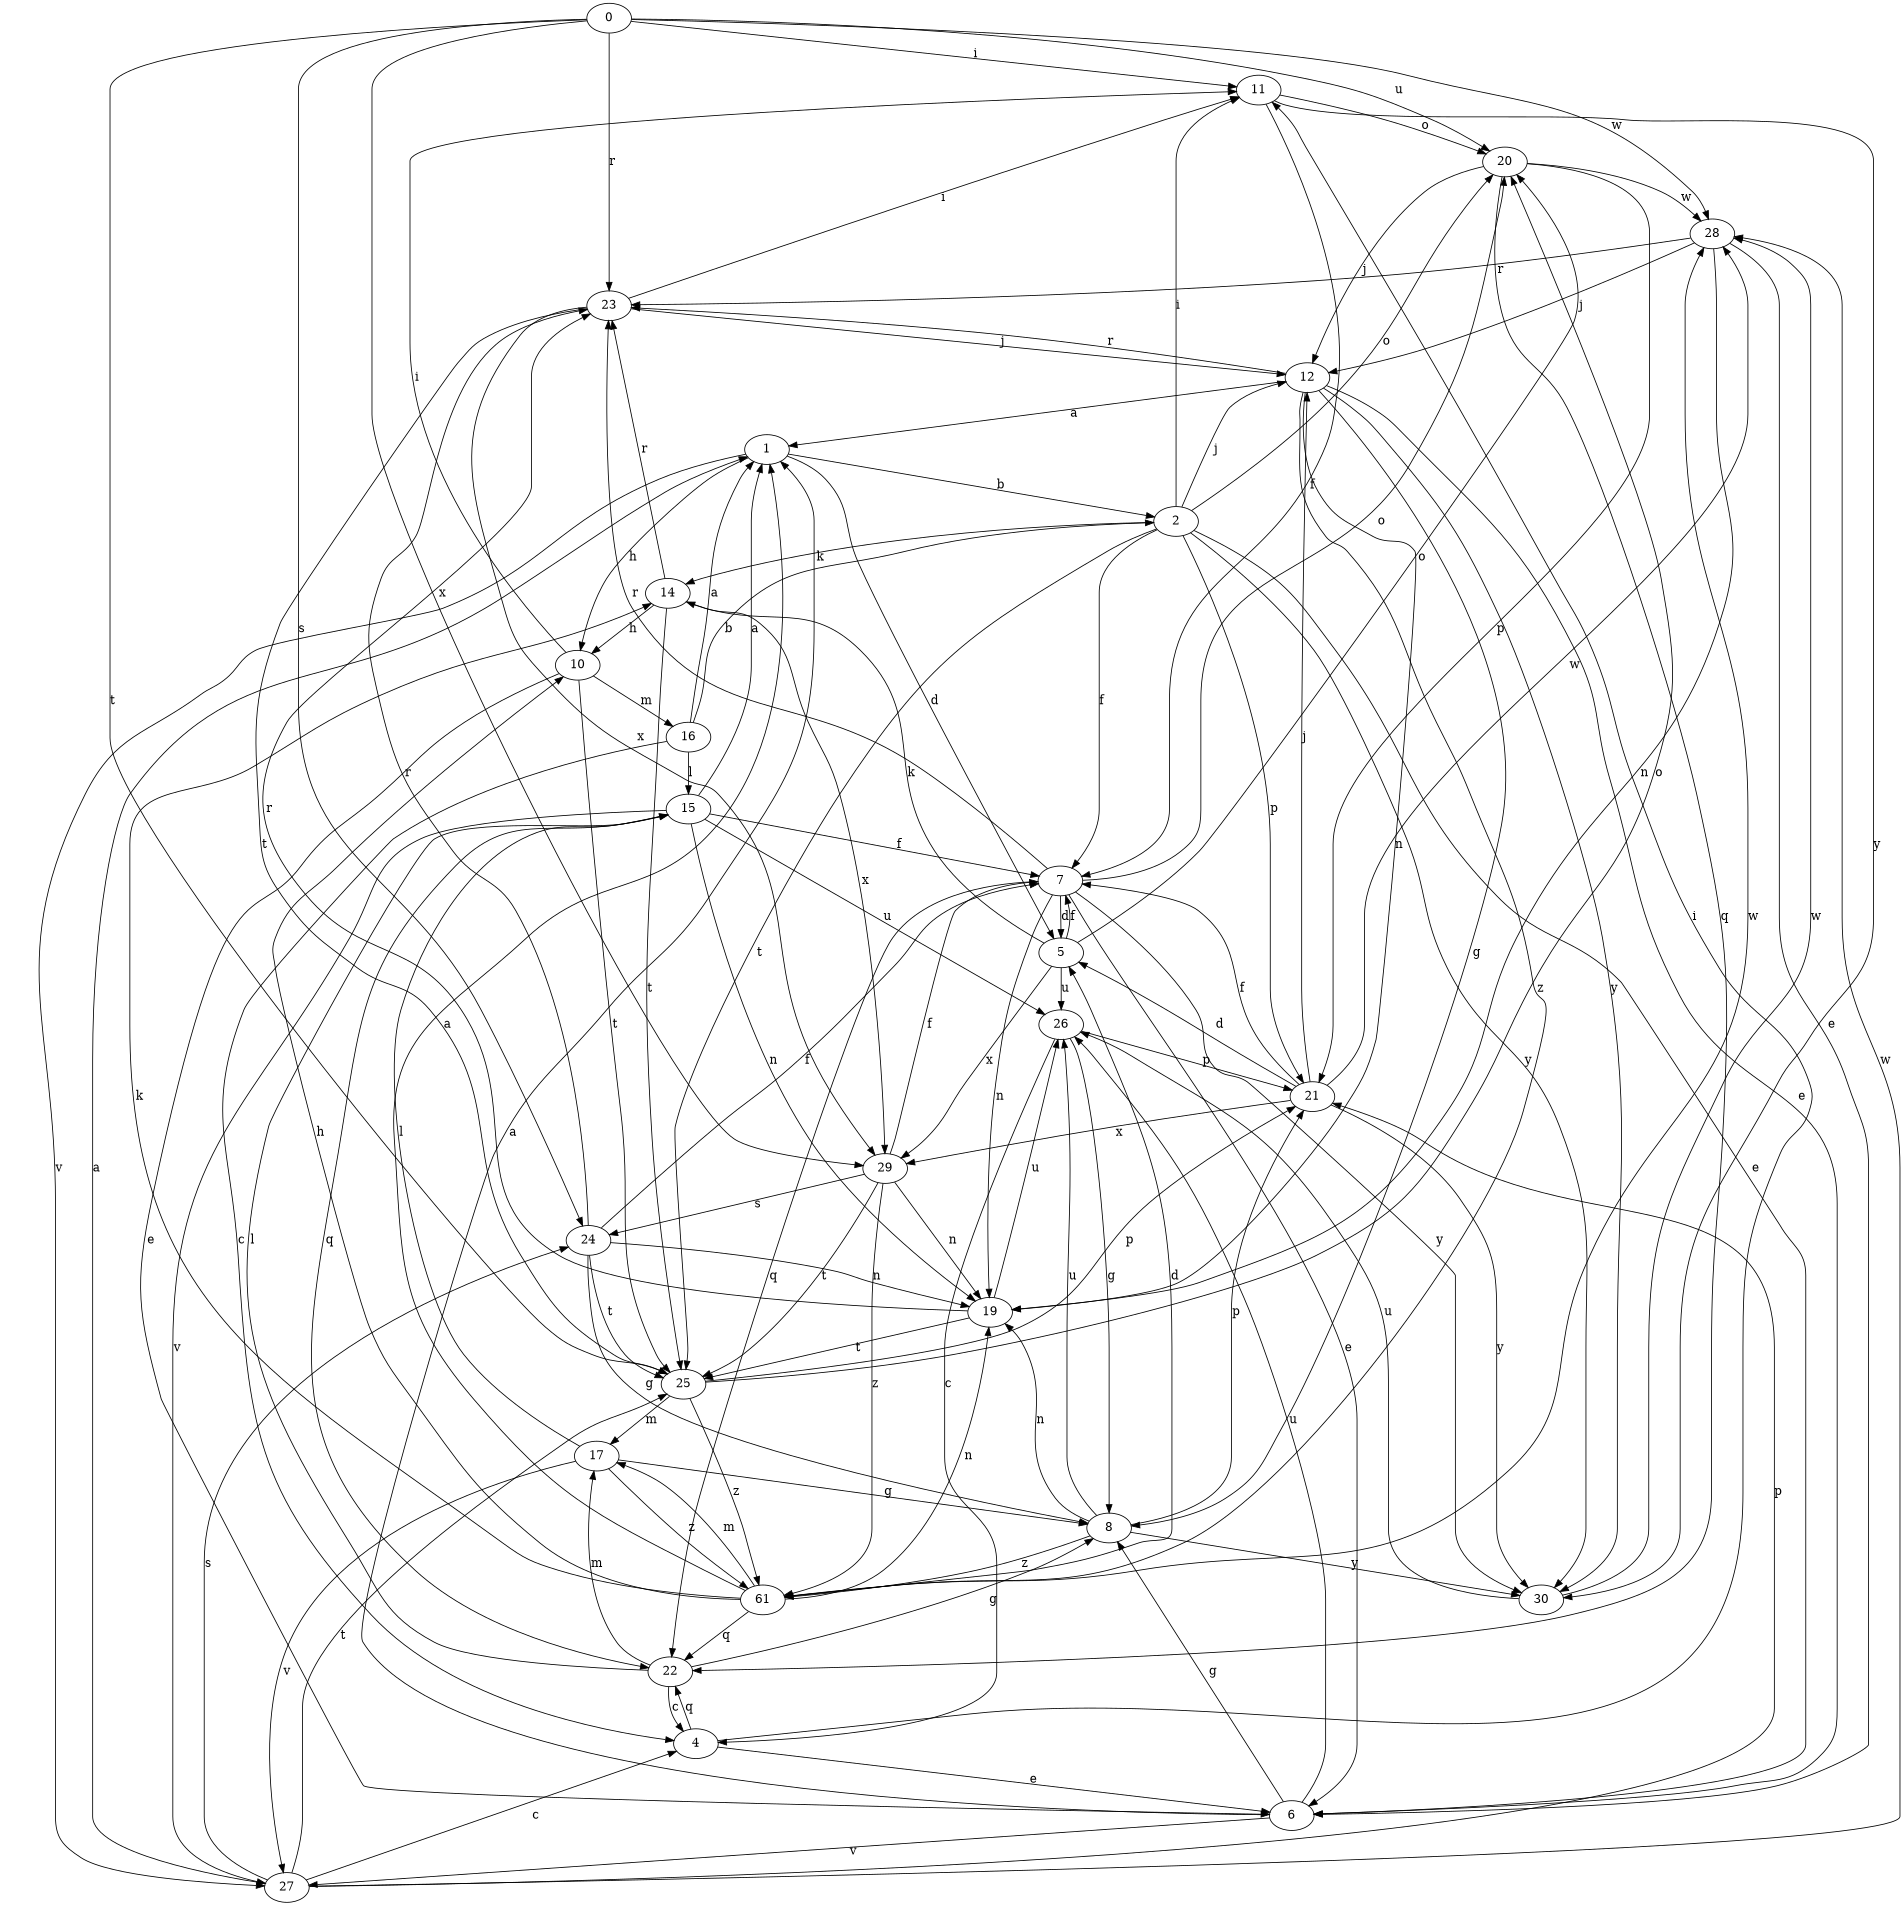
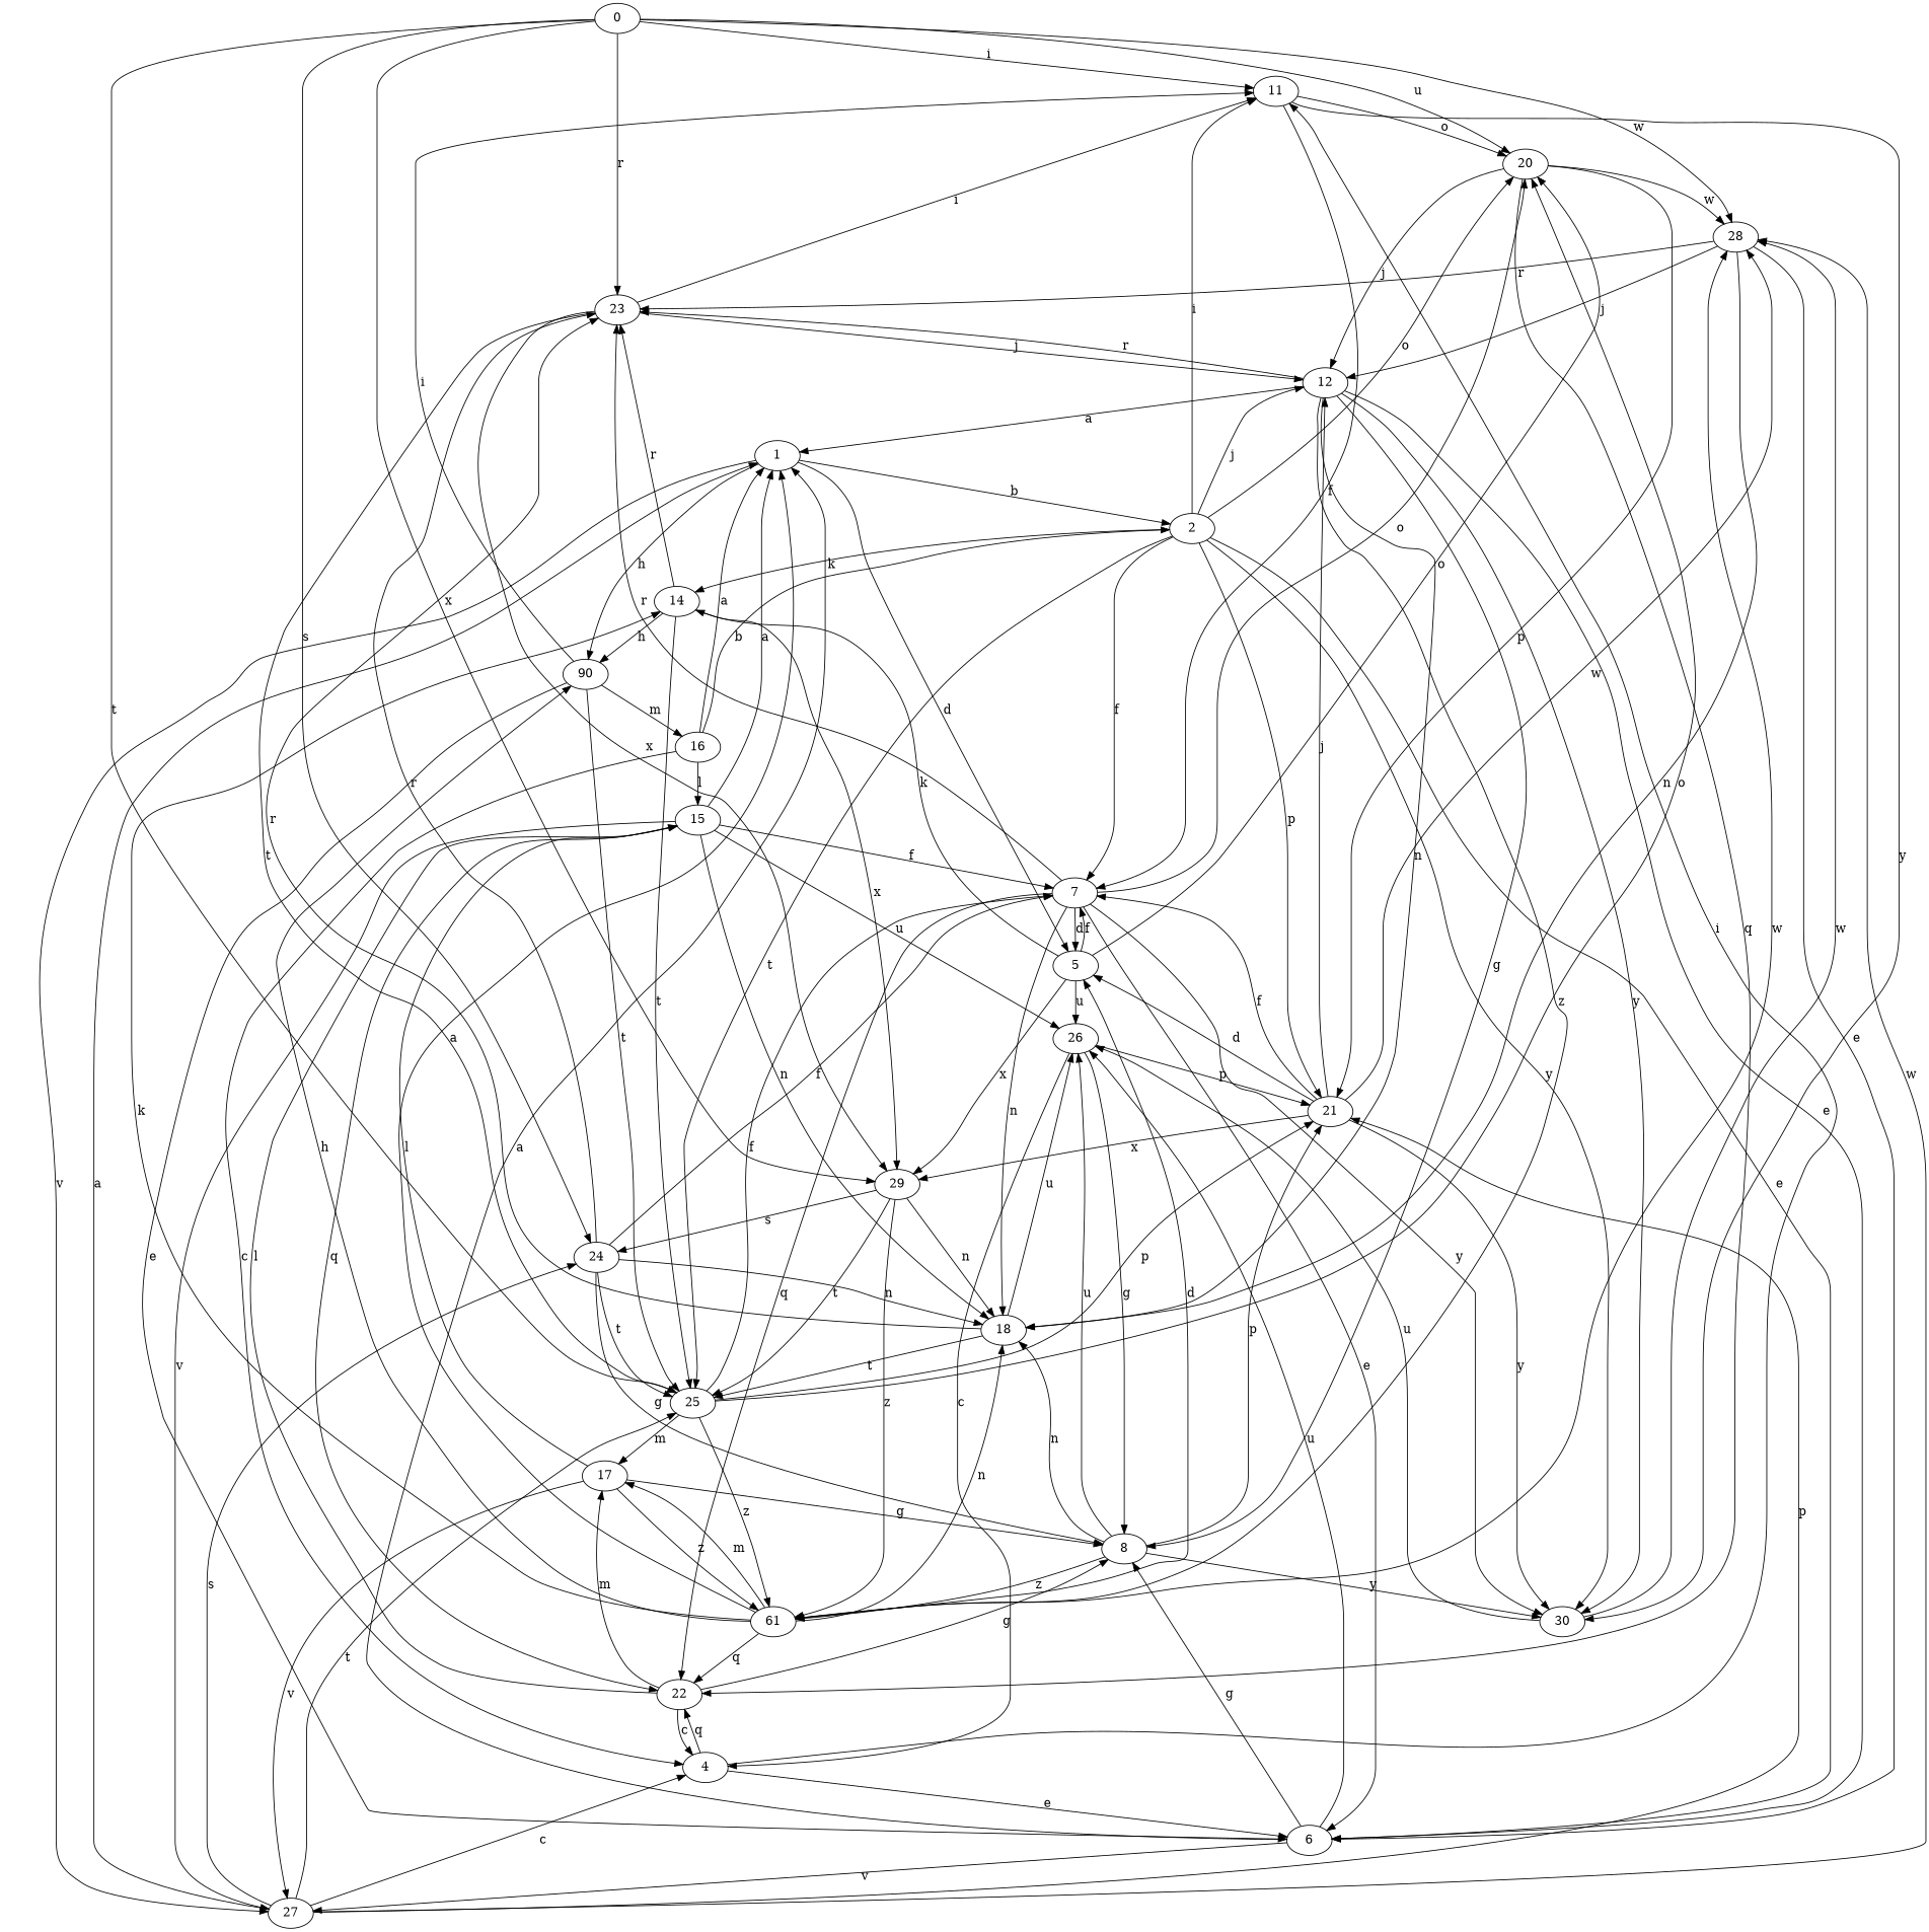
  strict digraph {
    0
    11
    20
    23
    24
    25
    28
    29
    7
    30
    12
    21
    22
    8
-   18 [label=19]
+   18
    n16 [label=61]
    17
    6
    1
    2
    5
-   10
+   10 [label=90]
    27
    14
    26
    16
    4
    15
    0 -> 11 [label=i]
    0 -> 20 [label=u]
    0 -> 23 [label=r]
    0 -> 24 [label=s]
    0 -> 25 [label=t]
    0 -> 28 [label=w]
    0 -> 29 [label=x]
    11 -> 20 [label=o]
    11 -> 7 [label=f]
    11 -> 30 [label=y]
    20 -> 28 [label=w]
    20 -> 12 [label=j]
    20 -> 21 [label=p]
    20 -> 22 [label=q]
    23 -> 11 [label=i]
    23 -> 25 [label=t]
    23 -> 29 [label=x]
    23 -> 12 [label=j]
    24 -> 23 [label=r]
    24 -> 25 [label=t]
    24 -> 7 [label=f]
    24 -> 8 [label=g]
    24 -> 18 [label=n]
    25 -> 20 [label=o]
    25 -> 21 [label=p]
    25 -> n16 [label=z]
    25 -> 17 [label=m]
    28 -> 23 [label=r]
    28 -> 12 [label=j]
    28 -> 18 [label=n]
    28 -> 6 [label=e]
    29 -> 24 [label=s]
    29 -> 25 [label=t]
-   29 -> 7 [label=f]
+   25 -> 7 [label=f]
    29 -> 18 [label=n]
    29 -> n16 [label=z]
    7 -> 20 [label=o]
    7 -> 23 [label=r]
    7 -> 30 [label=y]
    7 -> 22 [label=q]
    7 -> 18 [label=n]
    7 -> 6 [label=e]
    7 -> 5 [label=d]
    30 -> 28 [label=w]
    30 -> 26 [label=u]
    12 -> 23 [label=r]
    12 -> 30 [label=y]
    12 -> 8 [label=g]
    12 -> 18 [label=n]
    12 -> n16 [label=z]
    12 -> 6 [label=e]
    12 -> 1 [label=a]
    21 -> 28 [label=w]
    21 -> 29 [label=x]
    21 -> 7 [label=f]
    21 -> 30 [label=y]
    21 -> 12 [label=j]
    21 -> 5 [label=d]
    22 -> 8 [label=g]
    22 -> 17 [label=m]
    22 -> 4 [label=c]
    22 -> 15 [label=l]
    8 -> 30 [label=y]
    8 -> 21 [label=p]
    8 -> 18 [label=n]
    8 -> n16 [label=z]
    8 -> 26 [label=u]
    18 -> 23 [label=r]
    18 -> 25 [label=t]
    18 -> 26 [label=u]
    n16 -> 28 [label=w]
    n16 -> 22 [label=q]
    n16 -> 18 [label=n]
    n16 -> 17 [label=m]
    n16 -> 1 [label=a]
    n16 -> 5 [label=d]
    n16 -> 10 [label=h]
    n16 -> 14 [label=k]
    17 -> 8 [label=g]
    17 -> n16 [label=z]
    17 -> 27 [label=v]
    17 -> 15 [label=l]
    6 -> 8 [label=g]
    6 -> 1 [label=a]
    6 -> 27 [label=v]
    6 -> 26 [label=u]
    1 -> 2 [label=b]
    1 -> 5 [label=d]
    1 -> 10 [label=h]
    1 -> 27 [label=v]
    2 -> 11 [label=i]
    2 -> 20 [label=o]
    2 -> 25 [label=t]
    2 -> 7 [label=f]
    2 -> 30 [label=y]
    2 -> 12 [label=j]
    2 -> 21 [label=p]
    2 -> 6 [label=e]
    2 -> 14 [label=k]
    5 -> 20 [label=o]
    5 -> 29 [label=x]
    5 -> 7 [label=f]
    5 -> 14 [label=k]
    5 -> 26 [label=u]
    10 -> 11 [label=i]
    10 -> 25 [label=t]
    10 -> 6 [label=e]
    10 -> 16 [label=m]
    27 -> 24 [label=s]
    27 -> 25 [label=t]
    27 -> 28 [label=w]
    27 -> 21 [label=p]
    27 -> 1 [label=a]
    27 -> 4 [label=c]
    14 -> 23 [label=r]
    14 -> 25 [label=t]
    14 -> 29 [label=x]
    14 -> 10 [label=h]
    26 -> 21 [label=p]
    26 -> 8 [label=g]
    26 -> 4 [label=c]
    16 -> 1 [label=a]
    16 -> 2 [label=b]
    16 -> 4 [label=c]
    16 -> 15 [label=l]
    4 -> 11 [label=i]
    4 -> 22 [label=q]
    4 -> 6 [label=e]
    15 -> 7 [label=f]
    15 -> 22 [label=q]
    15 -> 18 [label=n]
    15 -> 1 [label=a]
    15 -> 27 [label=v]
    15 -> 26 [label=u]
  }
